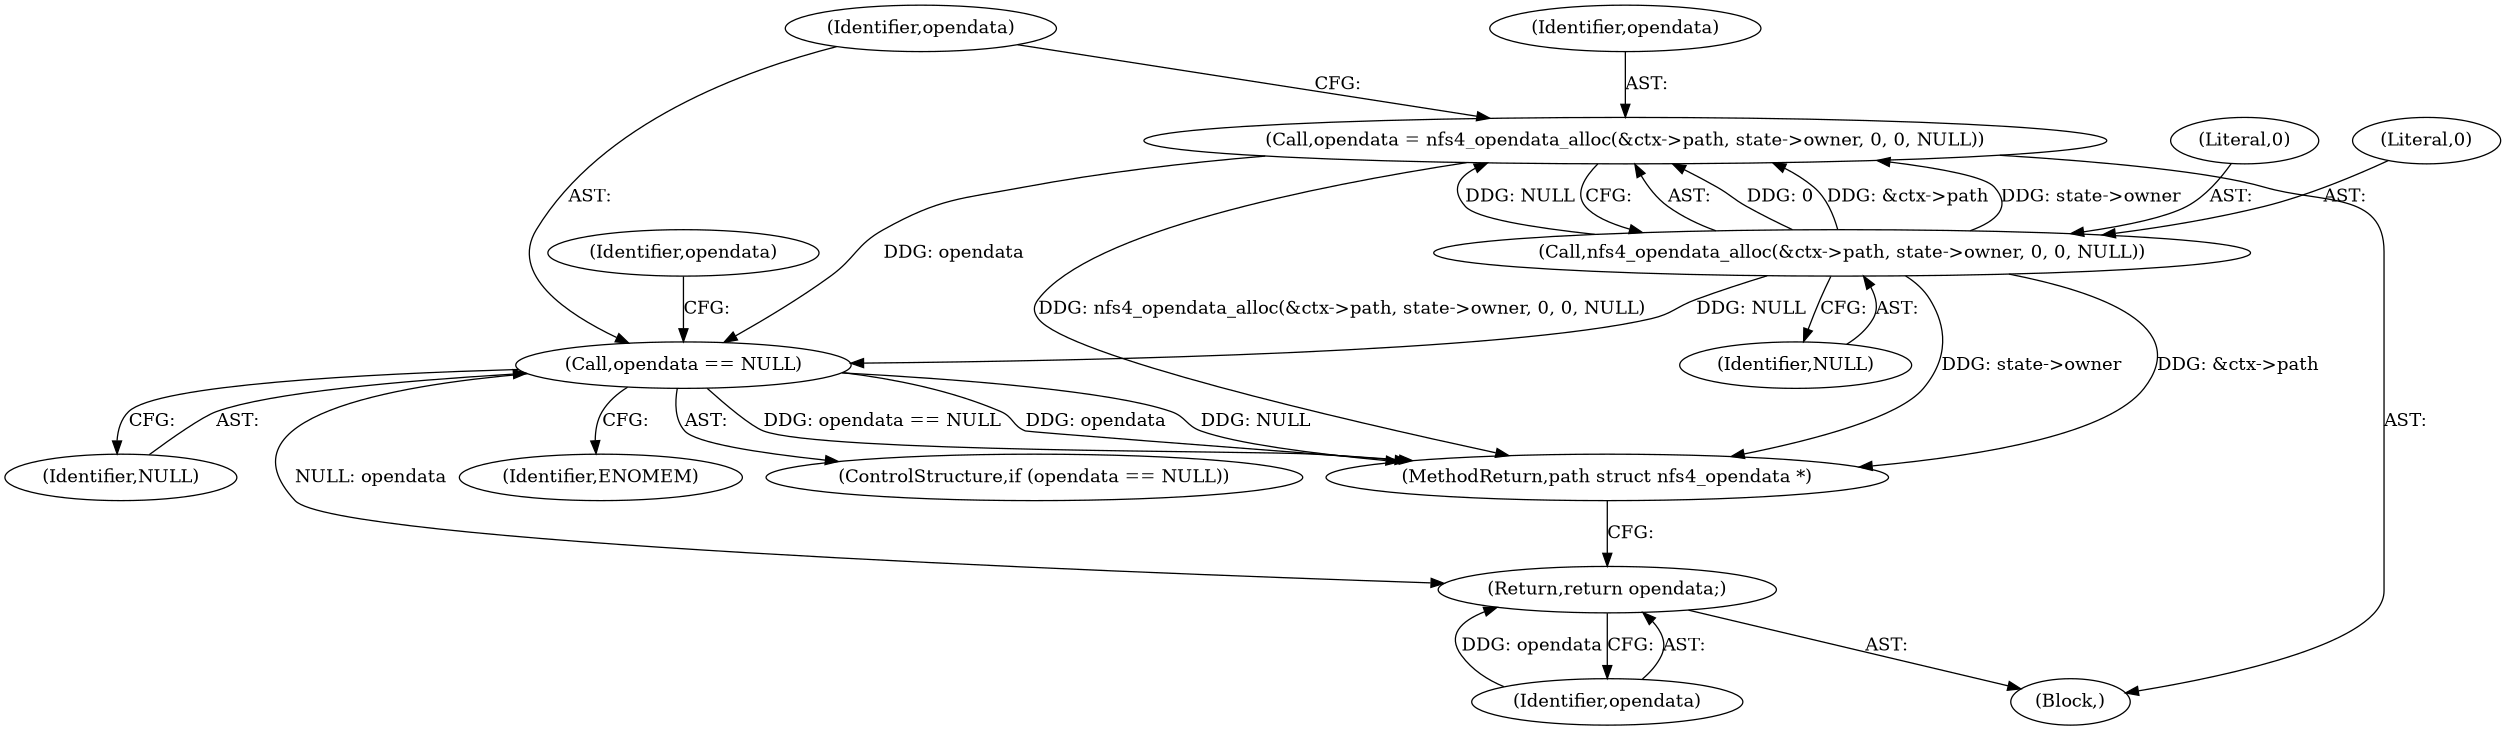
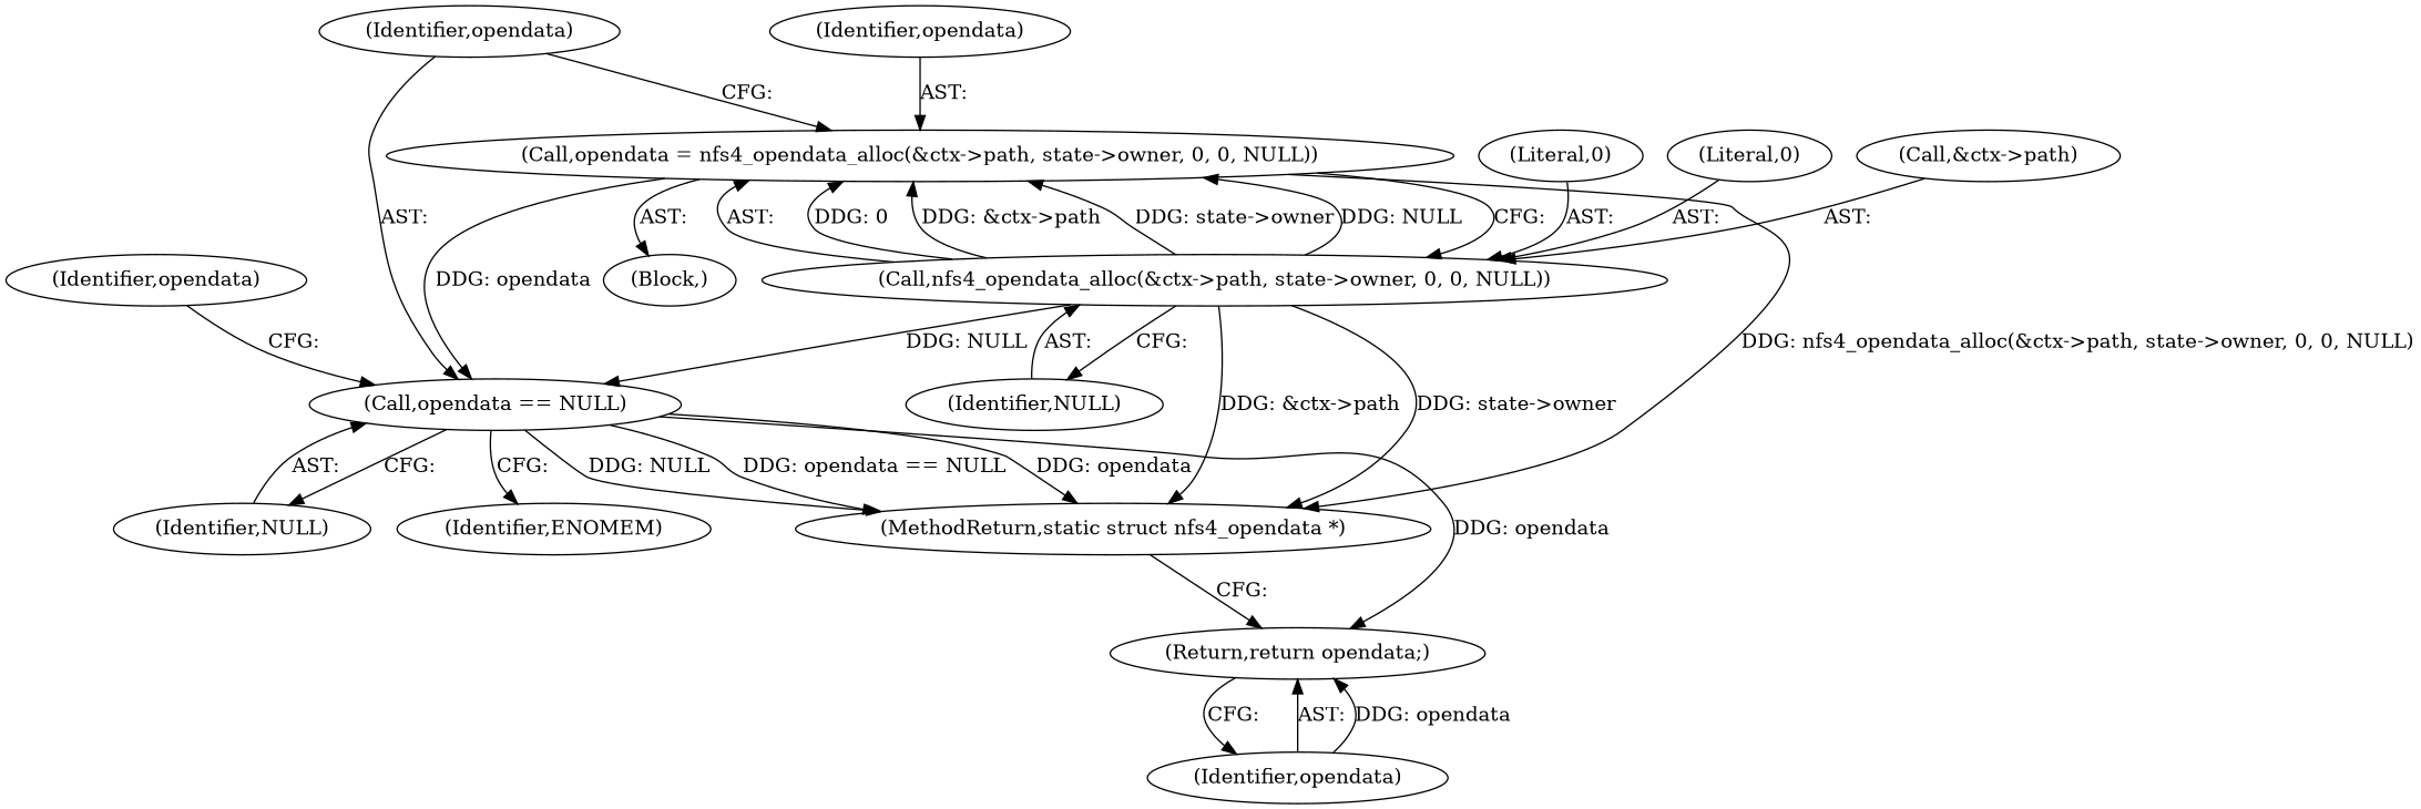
  digraph {
    n1 [label="(Call,opendata == NULL)"]
    n2 [label="(Return,return opendata;)"]
-   n3 [label="(ControlStructure,if (opendata == NULL))"]
-   n4 [label="(MethodReturn,path struct nfs4_opendata *)"]
+   n4 [label="(MethodReturn,static struct nfs4_opendata *)"]
    n5 [label="(Identifier,NULL)"]
    n6 [label="(Identifier,ENOMEM)"]
    n7 [label="(Block,)"]
    n8 [label="(Identifier,opendata)"]
    n9 [label="(Call,opendata = nfs4_opendata_alloc(&ctx->path, state->owner, 0, 0, NULL))"]
    n10 [label="(Call,nfs4_opendata_alloc(&ctx->path, state->owner, 0, 0, NULL))"]
    n11 [label="(Identifier,NULL)"]
    n12 [label="(Literal,0)"]
    n13 [label="(Literal,0)"]
    n14 [label="(Identifier,opendata)"]
    n15 [label="(Identifier,opendata)"]
+   n16 [label="(Call,&ctx->path)"]
    n17 [label="(Identifier,opendata)"]
-   n1 -> n2 [label="NULL: opendata"]
-   n1 -> n3 [label="AST: "]
+   n1 -> n2 [label="DDG: opendata"]
    n1 -> n4 [label="DDG: NULL"]
    n1 -> n4 [label="DDG: opendata == NULL"]
    n1 -> n4 [label="DDG: opendata"]
    n1 -> n5 [label="CFG: "]
    n1 -> n6 [label="CFG: "]
-   n2 -> n7 [label="AST: "]
    n2 -> n8 [label="CFG: "]
    n4 -> n2 [label="CFG: "]
    n5 -> n1 [label="AST: "]
    n8 -> n2 [label="AST: "]
    n8 -> n2 [label="DDG: opendata"]
    n9 -> n1 [label="DDG: opendata"]
    n9 -> n4 [label="DDG: nfs4_opendata_alloc(&ctx->path, state->owner, 0, 0, NULL)"]
    n9 -> n7 [label="AST: "]
    n9 -> n10 [label="CFG: "]
    n10 -> n1 [label="DDG: NULL"]
    n10 -> n4 [label="DDG: &ctx->path"]
    n10 -> n4 [label="DDG: state->owner"]
    n10 -> n9 [label="AST: "]
    n10 -> n9 [label="DDG: 0"]
    n10 -> n9 [label="DDG: &ctx->path"]
    n10 -> n9 [label="DDG: state->owner"]
    n10 -> n9 [label="DDG: NULL"]
    n10 -> n11 [label="CFG: "]
    n11 -> n10 [label="AST: "]
    n12 -> n10 [label="AST: "]
    n13 -> n10 [label="AST: "]
    n14 -> n9 [label="AST: "]
    n15 -> n1 [label="AST: "]
    n15 -> n9 [label="CFG: "]
+   n16 -> n10 [label="AST: "]
    n17 -> n1 [label="CFG: "]
  }
